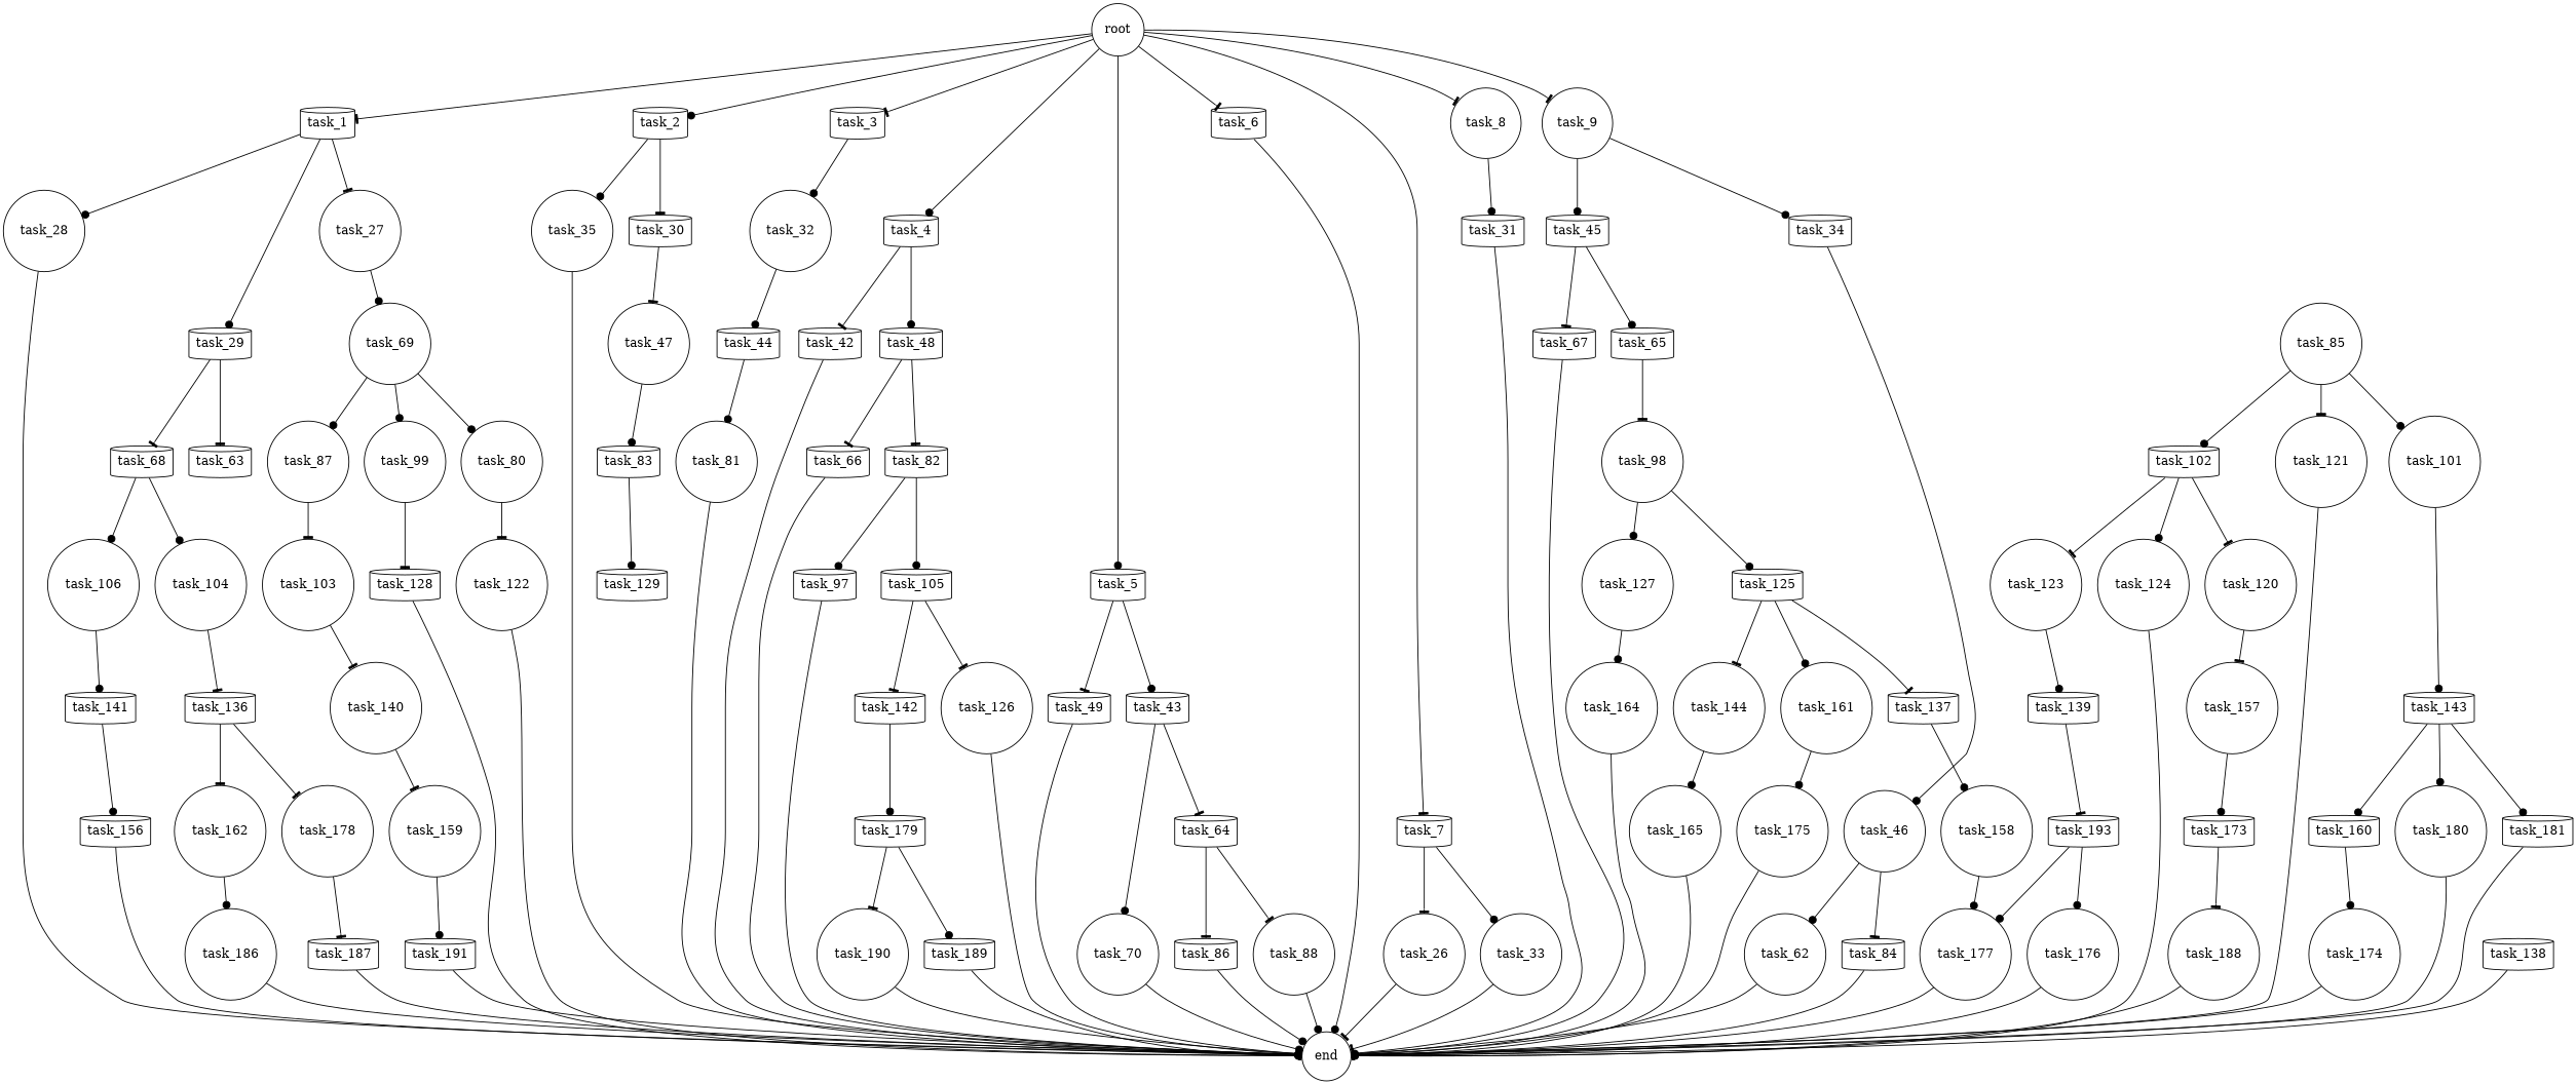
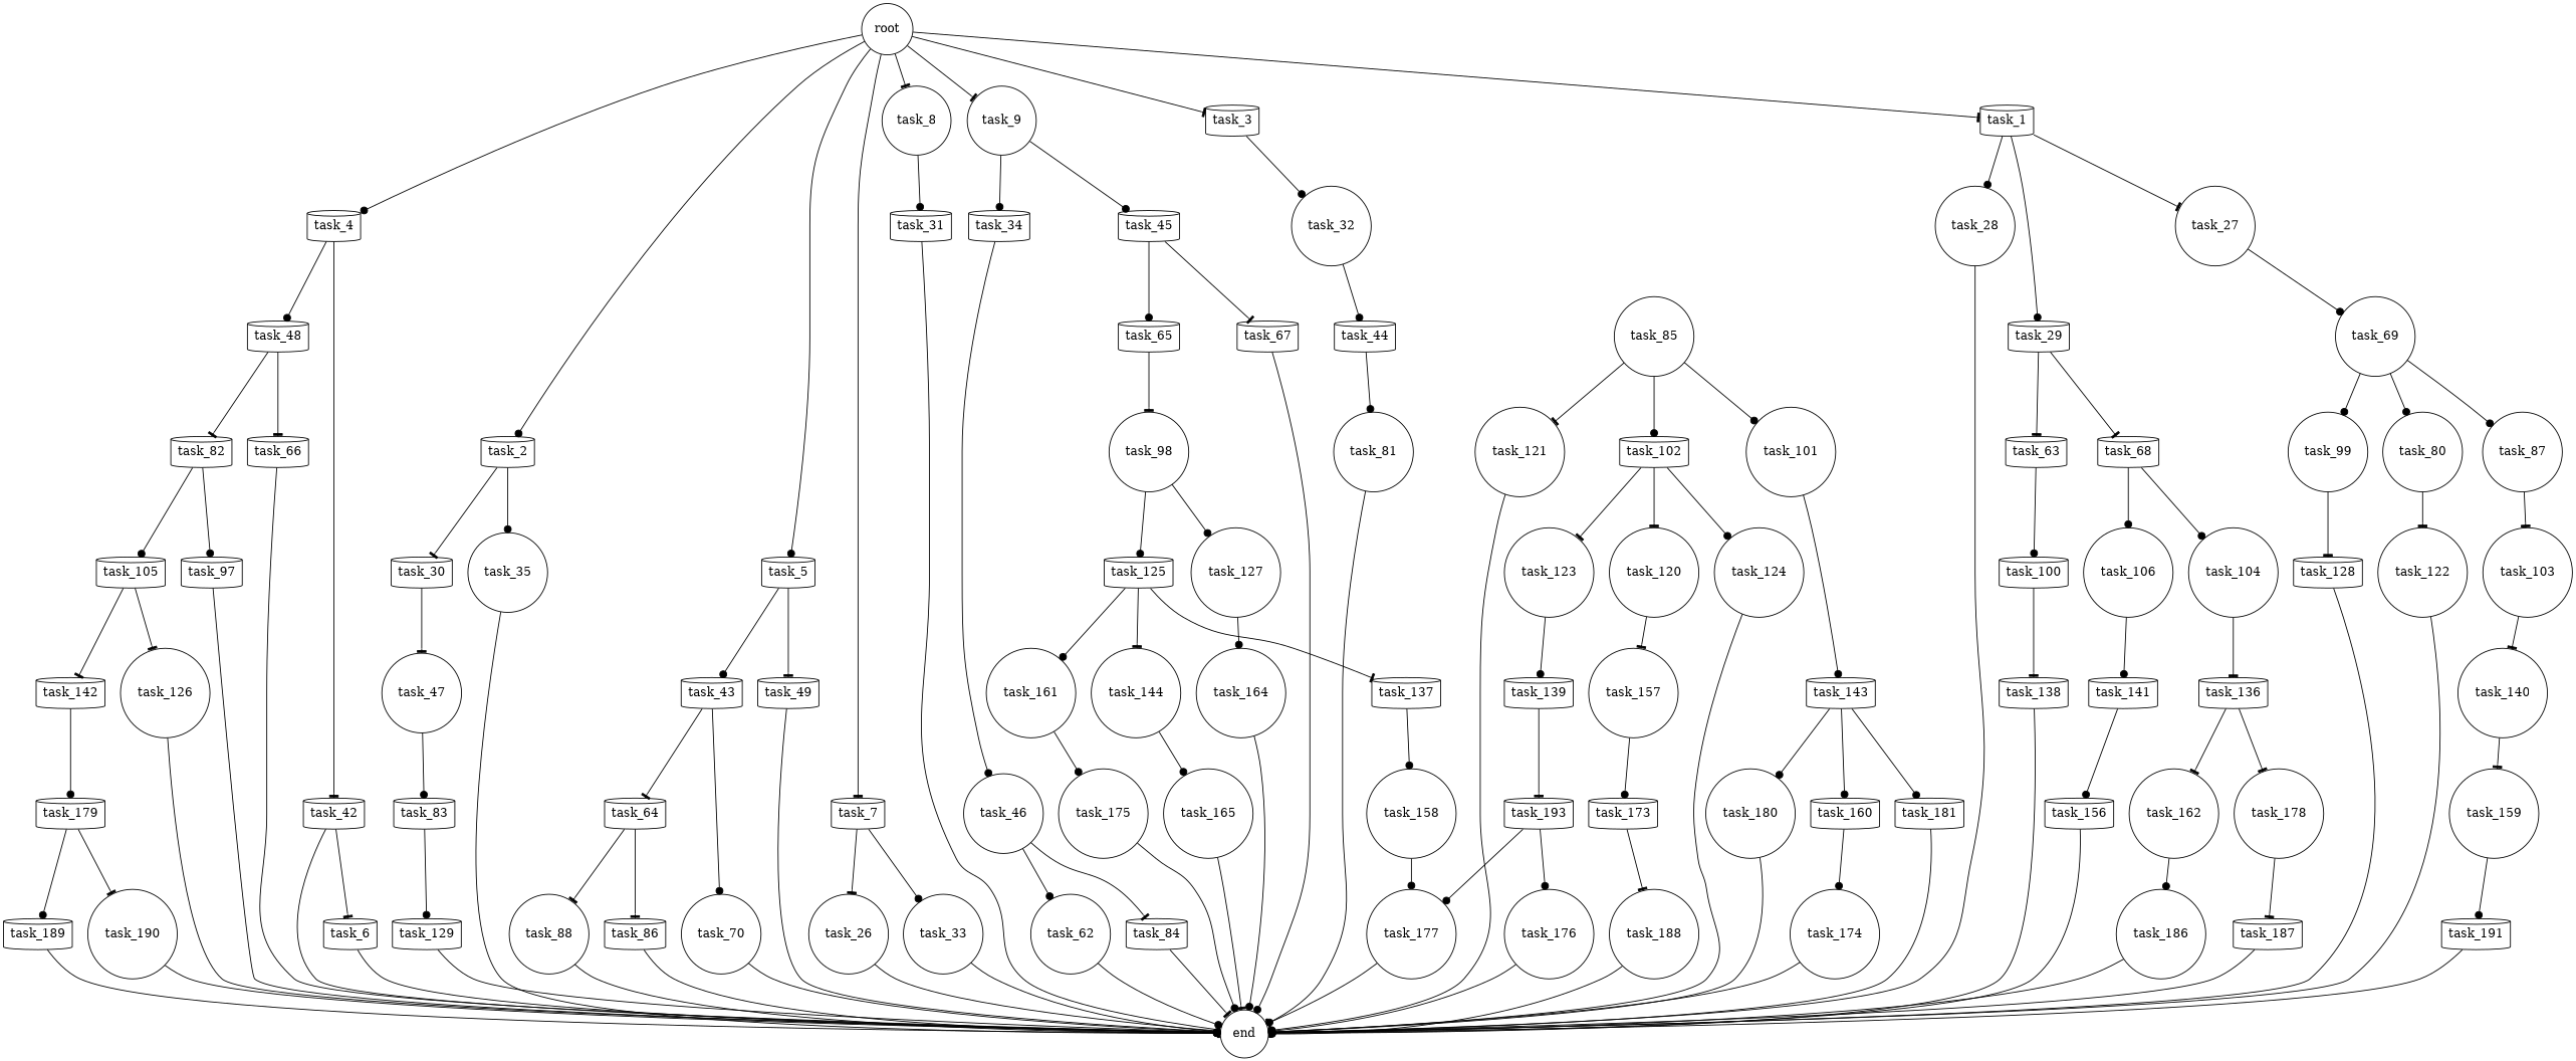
  digraph {
    node [shape=circle]
    edge [arrowhead=dot]
    task_1 [shape=cylinder]
    root
    task_2 [shape=cylinder]
    task_3 [shape=cylinder]
    task_4 [shape=cylinder]
    task_5 [shape=cylinder]
    task_6 [shape=cylinder]
    task_7 [shape=cylinder]
    task_8
    task_9
    task_27
    task_28
    task_29 [shape=cylinder]
    task_30 [shape=cylinder]
    task_35
    task_32
    task_42 [shape=cylinder]
    task_48 [shape=cylinder]
    task_43 [shape=cylinder]
    task_49 [shape=cylinder]
    end
    task_26
    task_33
    task_31 [shape=cylinder]
    task_34 [shape=cylinder]
    task_45 [shape=cylinder]
    task_69
    task_63 [shape=cylinder]
    task_68 [shape=cylinder]
    task_47
    task_44 [shape=cylinder]
    task_66 [shape=cylinder]
    task_82 [shape=cylinder]
    task_64 [shape=cylinder]
    task_70
    task_46
    task_65 [shape=cylinder]
    task_67 [shape=cylinder]
    task_80
    task_87
    task_99
+   task_100 [shape=cylinder]
    task_104
    task_106
    task_83 [shape=cylinder]
    task_81
    task_62
    task_84 [shape=cylinder]
    task_86 [shape=cylinder]
    task_88
    task_98
    task_129 [shape=cylinder]
    task_97 [shape=cylinder]
    task_105 [shape=cylinder]
    task_85
    task_101
    task_102 [shape=cylinder]
    task_121
    task_138 [shape=cylinder]
    task_125 [shape=cylinder]
    task_127
    task_136 [shape=cylinder]
    task_141 [shape=cylinder]
    task_122
    task_103
    task_128 [shape=cylinder]
    task_126
    task_142 [shape=cylinder]
    task_143 [shape=cylinder]
    task_120
    task_123
    task_124
    task_140
    task_137 [shape=cylinder]
    task_144
    task_161
    task_164
    task_160 [shape=cylinder]
    task_180
    task_181 [shape=cylinder]
    task_157
    task_139 [shape=cylinder]
    task_159
    task_162
    task_178
    task_179 [shape=cylinder]
    task_156 [shape=cylinder]
    task_173 [shape=cylinder]
    n89 [label=task_193 shape=cylinder]
    task_158
    task_165
    task_175
    task_186
    task_187 [shape=cylinder]
    task_177
    task_176
    task_191 [shape=cylinder]
    task_189 [shape=cylinder]
    task_190
    task_174
    task_188
    task_1 -> task_27 [arrowhead=tee]
    task_1 -> task_28
    task_1 -> task_29
    root -> task_1 [arrowhead=tee]
    root -> task_2
    root -> task_3 [arrowhead=tee]
    root -> task_4
    root -> task_5
-   root -> task_6 [arrowhead=tee]
+   task_42 -> task_6 [arrowhead=tee]
    root -> task_7 [arrowhead=tee]
    root -> task_8 [arrowhead=tee]
    root -> task_9 [arrowhead=tee]
    task_2 -> task_30 [arrowhead=tee]
    task_2 -> task_35
    task_3 -> task_32
    task_4 -> task_42 [arrowhead=tee]
    task_4 -> task_48
    task_5 -> task_43
    task_5 -> task_49 [arrowhead=tee]
    task_6 -> end
    task_7 -> task_26 [arrowhead=tee]
    task_7 -> task_33
    task_8 -> task_31
    task_9 -> task_34
    task_9 -> task_45
    task_27 -> task_69
    task_28 -> end
    task_29 -> task_63 [arrowhead=tee]
    task_29 -> task_68 [arrowhead=tee]
    task_30 -> task_47 [arrowhead=tee]
    task_35 -> end [arrowhead=tee]
    task_32 -> task_44
    task_42 -> end [arrowhead=tee]
    task_48 -> task_66 [arrowhead=tee]
    task_48 -> task_82 [arrowhead=tee]
    task_43 -> task_64 [arrowhead=tee]
    task_43 -> task_70
    task_49 -> end [arrowhead=tee]
    task_26 -> end [arrowhead=tee]
    task_33 -> end [arrowhead=tee]
    task_31 -> end [arrowhead=tee]
    task_34 -> task_46
    task_45 -> task_65
    task_45 -> task_67 [arrowhead=tee]
    task_69 -> task_80
    task_69 -> task_87
    task_69 -> task_99
+   task_63 -> task_100
    task_68 -> task_104
    task_68 -> task_106
    task_47 -> task_83
    task_44 -> task_81
    task_66 -> end
    task_82 -> task_97
    task_82 -> task_105
    task_64 -> task_86 [arrowhead=tee]
    task_64 -> task_88 [arrowhead=tee]
    task_70 -> end
    task_46 -> task_62
    task_46 -> task_84 [arrowhead=tee]
    task_65 -> task_98 [arrowhead=tee]
    task_67 -> end
    task_80 -> task_122 [arrowhead=tee]
    task_87 -> task_103 [arrowhead=tee]
    task_99 -> task_128 [arrowhead=tee]
+   task_100 -> task_138 [arrowhead=tee]
    task_104 -> task_136 [arrowhead=tee]
    task_106 -> task_141
    task_83 -> task_129
    task_81 -> end
    task_62 -> end
    task_84 -> end [arrowhead=tee]
    task_86 -> end
    task_88 -> end
    task_98 -> task_125
    task_98 -> task_127
+   task_129 -> end [arrowhead=tee]
    task_97 -> end
    task_105 -> task_126 [arrowhead=tee]
    task_105 -> task_142 [arrowhead=tee]
    task_85 -> task_101
    task_85 -> task_102
    task_85 -> task_121 [arrowhead=tee]
    task_101 -> task_143
    task_102 -> task_120 [arrowhead=tee]
    task_102 -> task_123 [arrowhead=tee]
    task_102 -> task_124
    task_121 -> end
    task_138 -> end [arrowhead=tee]
    task_125 -> task_137 [arrowhead=tee]
    task_125 -> task_144 [arrowhead=tee]
    task_125 -> task_161
    task_127 -> task_164
    task_136 -> task_162 [arrowhead=tee]
    task_136 -> task_178 [arrowhead=tee]
    task_141 -> task_156
    task_122 -> end [arrowhead=tee]
    task_103 -> task_140 [arrowhead=tee]
    task_128 -> end [arrowhead=tee]
    task_126 -> end
    task_142 -> task_179
    task_143 -> task_160
    task_143 -> task_180
    task_143 -> task_181
    task_120 -> task_157 [arrowhead=tee]
    task_123 -> task_139
    task_124 -> end
    task_140 -> task_159 [arrowhead=tee]
    task_137 -> task_158
    task_144 -> task_165
    task_161 -> task_175
    task_164 -> end
    task_160 -> task_174
    task_180 -> end
    task_181 -> end
    task_157 -> task_173
    task_139 -> n89 [arrowhead=tee]
    task_159 -> task_191
    task_162 -> task_186
    task_178 -> task_187 [arrowhead=tee]
    task_179 -> task_189
    task_179 -> task_190 [arrowhead=tee]
    task_156 -> end [arrowhead=tee]
    task_173 -> task_188 [arrowhead=tee]
    n89 -> task_177
    n89 -> task_176
    task_158 -> task_177
    task_165 -> end [arrowhead=tee]
    task_175 -> end
    task_186 -> end
    task_187 -> end
    task_177 -> end [arrowhead=tee]
    task_176 -> end
    task_191 -> end [arrowhead=tee]
    task_189 -> end
    task_190 -> end [arrowhead=tee]
    task_174 -> end [arrowhead=tee]
    task_188 -> end
  }
